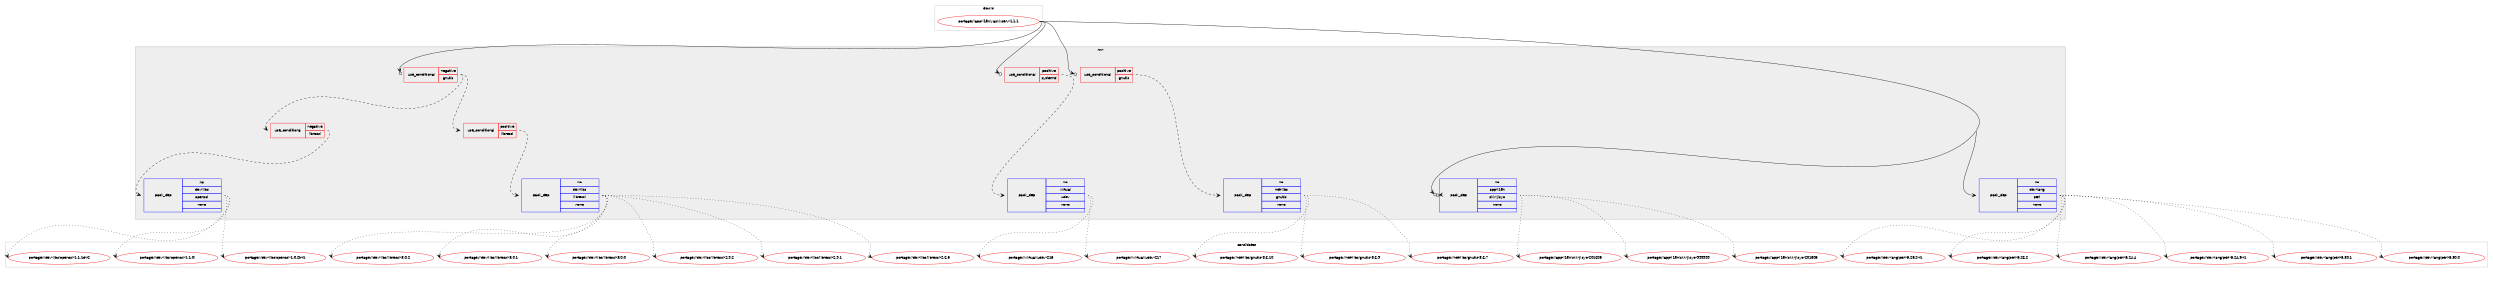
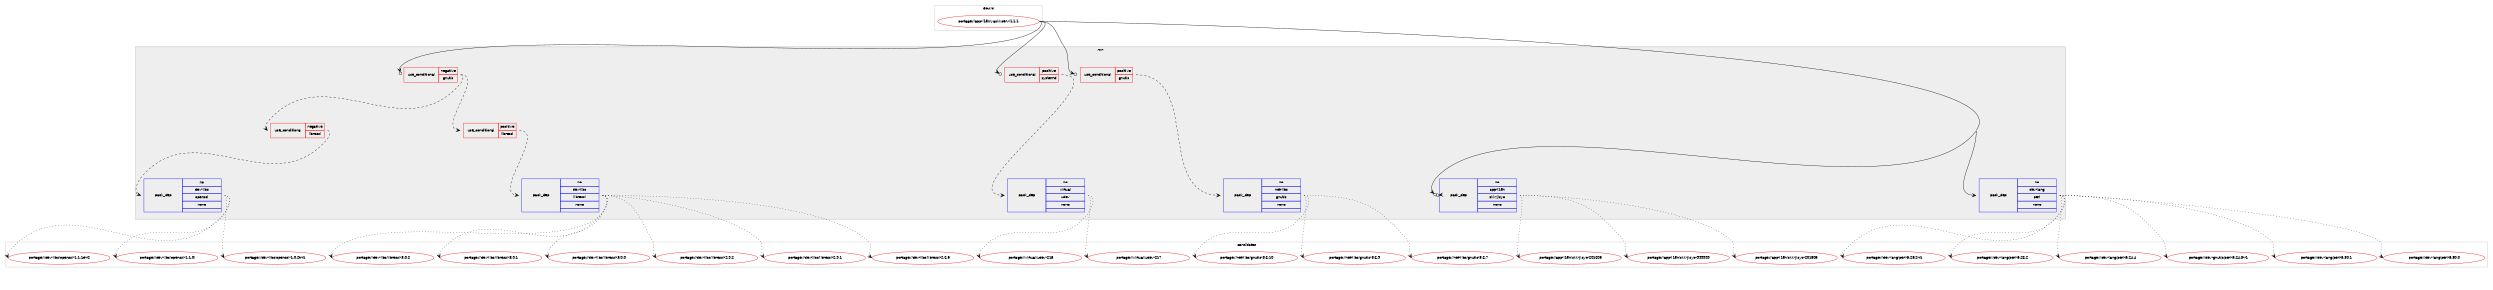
  digraph {
    compound=true
    concentrate=true
    fontname=Helvetica
    fontsize=10
    newrank=true
    rankdir=TB
    ranksep=1.5
    node [color=red fontname=Helvetica fontsize=10]
    edge [arrowhead=vee headport=w style=dotted tailport=e weight=100]
    n1 [label="portage://app-i18n/yaskkserv-1.1.1" width=4]
    n2 [color=blue label=<<TABLE BORDER="0" CELLBORDER="1" CELLSPACING="0" CELLPADDING="4" WIDTH="220"><TR><TD ROWSPAN="6" CELLPADDING="30">pack_dep</TD></TR><TR><TD WIDTH="110">no</TD></TR><TR><TD>dev-lang</TD></TR><TR><TD>perl</TD></TR><TR><TD>none</TD></TR><TR><TD></TD></TR></TABLE>> shape=none]
    n3 [color=blue label=<<TABLE BORDER="0" CELLBORDER="1" CELLSPACING="0" CELLPADDING="4" WIDTH="220"><TR><TD ROWSPAN="6" CELLPADDING="30">pack_dep</TD></TR><TR><TD WIDTH="110">no</TD></TR><TR><TD>dev-libs</TD></TR><TR><TD>openssl</TD></TR><TR><TD>none</TD></TR><TR><TD></TD></TR></TABLE>> shape=none]
    n4 [label=<<TABLE BORDER="0" CELLBORDER="1" CELLSPACING="0" CELLPADDING="4"><TR><TD ROWSPAN="3" CELLPADDING="10">use_conditional</TD></TR><TR><TD>negative</TD></TR><TR><TD>libressl</TD></TR></TABLE>> shape=none]
    n5 [color=blue label=<<TABLE BORDER="0" CELLBORDER="1" CELLSPACING="0" CELLPADDING="4" WIDTH="220"><TR><TD ROWSPAN="6" CELLPADDING="30">pack_dep</TD></TR><TR><TD WIDTH="110">no</TD></TR><TR><TD>dev-libs</TD></TR><TR><TD>libressl</TD></TR><TR><TD>none</TD></TR><TR><TD></TD></TR></TABLE>> shape=none]
    n6 [label=<<TABLE BORDER="0" CELLBORDER="1" CELLSPACING="0" CELLPADDING="4"><TR><TD ROWSPAN="3" CELLPADDING="10">use_conditional</TD></TR><TR><TD>positive</TD></TR><TR><TD>libressl</TD></TR></TABLE>> shape=none]
    n7 [label=<<TABLE BORDER="0" CELLBORDER="1" CELLSPACING="0" CELLPADDING="4"><TR><TD ROWSPAN="3" CELLPADDING="10">use_conditional</TD></TR><TR><TD>negative</TD></TR><TR><TD>gnutls</TD></TR></TABLE>> shape=none]
    n8 [color=blue label=<<TABLE BORDER="0" CELLBORDER="1" CELLSPACING="0" CELLPADDING="4" WIDTH="220"><TR><TD ROWSPAN="6" CELLPADDING="30">pack_dep</TD></TR><TR><TD WIDTH="110">no</TD></TR><TR><TD>net-libs</TD></TR><TR><TD>gnutls</TD></TR><TR><TD>none</TD></TR><TR><TD></TD></TR></TABLE>> shape=none]
    n9 [label=<<TABLE BORDER="0" CELLBORDER="1" CELLSPACING="0" CELLPADDING="4"><TR><TD ROWSPAN="3" CELLPADDING="10">use_conditional</TD></TR><TR><TD>positive</TD></TR><TR><TD>gnutls</TD></TR></TABLE>> shape=none]
    n10 [color=blue label=<<TABLE BORDER="0" CELLBORDER="1" CELLSPACING="0" CELLPADDING="4" WIDTH="220"><TR><TD ROWSPAN="6" CELLPADDING="30">pack_dep</TD></TR><TR><TD WIDTH="110">no</TD></TR><TR><TD>virtual</TD></TR><TR><TD>udev</TD></TR><TR><TD>none</TD></TR><TR><TD></TD></TR></TABLE>> shape=none]
    n11 [label=<<TABLE BORDER="0" CELLBORDER="1" CELLSPACING="0" CELLPADDING="4"><TR><TD ROWSPAN="3" CELLPADDING="10">use_conditional</TD></TR><TR><TD>positive</TD></TR><TR><TD>systemd</TD></TR></TABLE>> shape=none]
    n12 [color=blue label=<<TABLE BORDER="0" CELLBORDER="1" CELLSPACING="0" CELLPADDING="4" WIDTH="220"><TR><TD ROWSPAN="6" CELLPADDING="30">pack_dep</TD></TR><TR><TD WIDTH="110">no</TD></TR><TR><TD>app-i18n</TD></TR><TR><TD>skk-jisyo</TD></TR><TR><TD>none</TD></TR><TR><TD></TD></TR></TABLE>> shape=none]
-   n13 [label="portage://dev-lang/perl-5.24.3-r1" width=4]
+   n13 [label="portage://dev-gnutls/perl-5.24.3-r1" width=4]
    n14 [label="portage://dev-lang/perl-5.24.4" width=4]
    n15 [label="portage://dev-lang/perl-5.26.2" width=4]
    n16 [label="portage://dev-lang/perl-5.28.2-r1" width=4]
    n17 [label="portage://dev-lang/perl-5.30.0" width=4]
    n18 [label="portage://dev-lang/perl-5.30.1" width=4]
    n19 [label="portage://dev-libs/openssl-1.0.2t-r1" width=4]
    n20 [label="portage://dev-libs/openssl-1.1.0l" width=4]
    n21 [label="portage://dev-libs/openssl-1.1.1d-r2" width=4]
    n22 [label="portage://net-libs/gnutls-3.6.10" width=4]
    n23 [label="portage://net-libs/gnutls-3.6.7" width=4]
    n24 [label="portage://net-libs/gnutls-3.6.9" width=4]
    n25 [label="portage://dev-libs/libressl-2.6.5" width=4]
    n26 [label="portage://dev-libs/libressl-2.9.1" width=4]
    n27 [label="portage://dev-libs/libressl-2.9.2" width=4]
    n28 [label="portage://dev-libs/libressl-3.0.0" width=4]
    n29 [label="portage://dev-libs/libressl-3.0.1" width=4]
    n30 [label="portage://dev-libs/libressl-3.0.2" width=4]
    n31 [label="portage://virtual/udev-215" width=4]
    n32 [label="portage://virtual/udev-217" width=4]
    n33 [label="portage://app-i18n/skk-jisyo-201605" width=4]
    n34 [label="portage://app-i18n/skk-jisyo-201805" width=4]
    n35 [label="portage://app-i18n/skk-jisyo-999999" width=4]
    subgraph cluster_1 {
      color=gray
      label=<<i>ebuild</i>>
      rank=same
      n1
    }
    subgraph cluster_2 {
      color=gray
      label=<<i>dependencies</i>>
      subgraph cluster_3 {
        color=gray
        fillcolor="#eeeeee"
        label=<<i>compile</i>>
        style=filled
        subgraph sub_4 {
          color=gray
          fillcolor="#eeeeee"
          label=<<i>compile</i>>
          style=filled
          n2
        }
      }
      subgraph cluster_5 {
        color=gray
        fillcolor="#eeeeee"
        label=<<i>compile and run</i>>
        style=filled
        subgraph sub_6 {
          color=gray
          fillcolor="#eeeeee"
          label=<<i>compile and run</i>>
          style=filled
          n7
          subgraph sub_7 {
            color=gray
            fillcolor="#eeeeee"
            label=<<i>compile and run</i>>
            style=filled
            n4
            subgraph sub_8 {
              color=gray
              fillcolor="#eeeeee"
              label=<<i>compile and run</i>>
              style=filled
              n3
            }
          }
          subgraph sub_9 {
            color=gray
            fillcolor="#eeeeee"
            label=<<i>compile and run</i>>
            style=filled
            n6
            subgraph sub_10 {
              color=gray
              fillcolor="#eeeeee"
              label=<<i>compile and run</i>>
              style=filled
              n5
            }
          }
        }
        subgraph sub_11 {
          color=gray
          fillcolor="#eeeeee"
          label=<<i>compile and run</i>>
          style=filled
          n9
          subgraph sub_12 {
            color=gray
            fillcolor="#eeeeee"
            label=<<i>compile and run</i>>
            style=filled
            n8
          }
        }
        subgraph sub_13 {
          color=gray
          fillcolor="#eeeeee"
          label=<<i>compile and run</i>>
          style=filled
          n11
          subgraph sub_14 {
            color=gray
            fillcolor="#eeeeee"
            label=<<i>compile and run</i>>
            style=filled
            n10
          }
        }
        subgraph sub_15 {
          color=gray
          fillcolor="#eeeeee"
          label=<<i>compile and run</i>>
          style=filled
          n12
        }
      }
      subgraph cluster_16 {
        color=gray
        fillcolor="#eeeeee"
        label=<<i>run</i>>
        style=filled
      }
    }
    subgraph cluster_17 {
      color=gray
      label=<<i>candidates</i>>
      rank=same
      subgraph sub_18 {
        color=black
        label=<<i>candidates</i>>
        nodesep=1
        rank=same
        n13
        n14
        n15
        n16
        n17
        n18
      }
      subgraph sub_19 {
        color=black
        label=<<i>candidates</i>>
        nodesep=1
        rank=same
        n19
        n20
        n21
      }
      subgraph sub_20 {
        color=black
        label=<<i>candidates</i>>
        nodesep=1
        rank=same
        n22
        n23
        n24
      }
      subgraph sub_21 {
        color=black
        label=<<i>candidates</i>>
        nodesep=1
        rank=same
        n25
        n26
        n27
        n28
        n29
        n30
      }
      subgraph sub_22 {
        color=black
        label=<<i>candidates</i>>
        nodesep=1
        rank=same
        n31
        n32
      }
      subgraph sub_23 {
        color=black
        label=<<i>candidates</i>>
        nodesep=1
        rank=same
        n33
        n34
        n35
      }
    }
    n1 -> n2 [style=solid weight=20]
    n1 -> n7 [arrowhead=odotvee style=solid weight=20]
    n1 -> n9 [arrowhead=odotvee style=solid weight=20]
    n1 -> n11 [arrowhead=odotvee style=solid weight=20]
    n1 -> n12 [arrowhead=odotvee style=solid weight=20]
    n2 -> n13
    n2 -> n14
    n2 -> n15
    n2 -> n16
    n2 -> n17
    n2 -> n18
    n3 -> n19
    n3 -> n20
    n3 -> n21
    n4 -> n3 [style=dashed weight=20]
    n5 -> n25
    n5 -> n26
    n5 -> n27
    n5 -> n28
    n5 -> n29
    n5 -> n30
    n6 -> n5 [style=dashed weight=20]
    n7 -> n4 [style=dashed weight=20]
    n7 -> n6 [style=dashed weight=20]
    n8 -> n22
    n8 -> n23
    n8 -> n24
    n9 -> n8 [style=dashed weight=20]
    n10 -> n31
    n10 -> n32
    n11 -> n10 [style=dashed weight=20]
    n12 -> n33
    n12 -> n34
    n12 -> n35
  }
